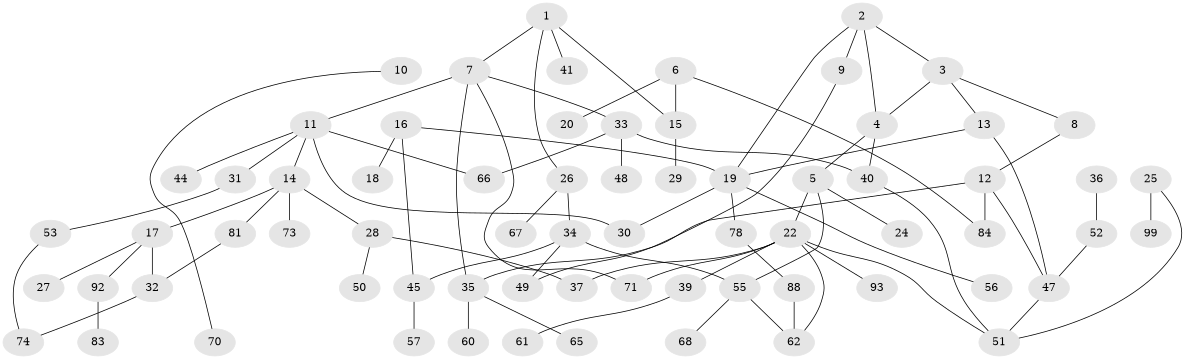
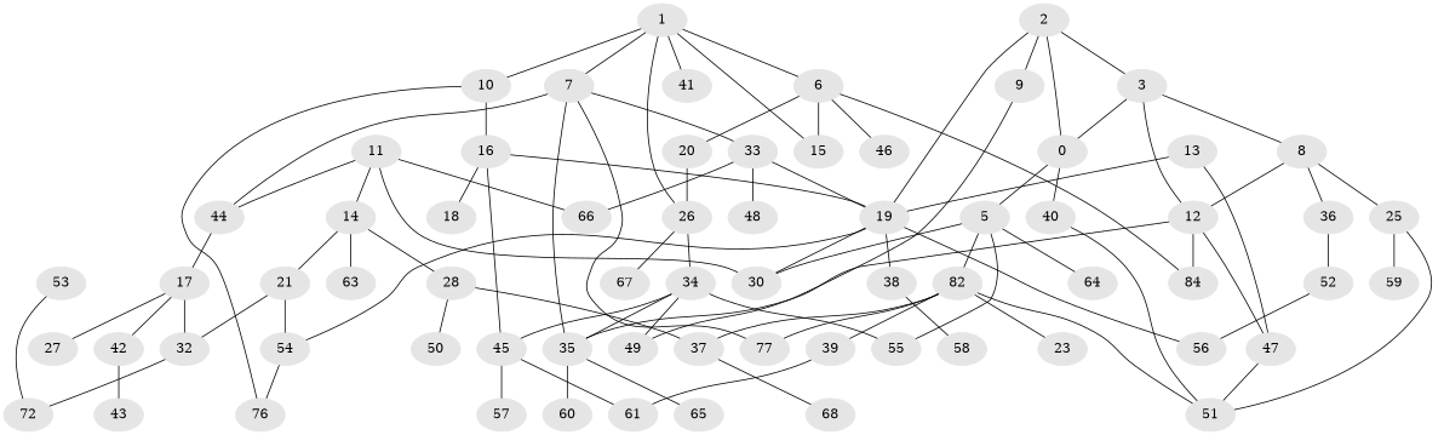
  graph {
    node [color=gray90 style=filled]
    1
    6
    7
    10
    26
    41
    15
    2
    3
-   4
+   4 [label=0]
    9
    19
    20
+   46
    n15 [label=84]
    11
    33
    35
-   71
+   71 [label=77]
    16
-   70
+   70 [label=76]
    34
    67
    8
    13
    5
    40
    49
    30
-   38 [label=78]
+   38
+   54
    56
    12
    25
    36
    47
-   22
-   24
+   22 [label=82]
+   24 [label=64]
    55
    51
-   23 [label=93]
+   23
    37
    39
-   62
    68
-   29
    14
-   31
    44
    66
    48
    60
    65
-   59 [label=99]
+   59
    52
    18
    45
    17
-   21 [label=81]
+   21
    28
-   63 [label=73]
+   63
    53
    27
    32
-   42 [label=92]
+   42
    50
    61
    57
-   72 [label=74]
-   43 [label=83]
-   58 [label=88]
+   72
+   43
+   58
+   1 -- 6
    1 -- 7
+   1 -- 10
    1 -- 26
    1 -- 41
    1 -- 15
    6 -- 15
    6 -- 20
+   6 -- 46
    6 -- n15
-   7 -- 11
+   7 -- 44
    7 -- 33
    7 -- 35
    7 -- 71
+   10 -- 16
    10 -- 70
    26 -- 34
    26 -- 67
-   15 -- 29
    2 -- 3
    2 -- 4
    2 -- 9
    2 -- 19
    3 -- 4
    3 -- 8
-   3 -- 13
+   3 -- 12
    4 -- 5
    4 -- 40
    9 -- 49
    19 -- 30
    19 -- 38
+   19 -- 54
    19 -- 56
+   20 -- 26
    11 -- 30
    11 -- 14
-   11 -- 31
    11 -- 44
    11 -- 66
-   33 -- 40
+   33 -- 19
    33 -- 66
    33 -- 48
    35 -- 60
    35 -- 65
    16 -- 19
    16 -- 18
    16 -- 45
+   34 -- 35
    34 -- 49
    34 -- 55
    34 -- 45
    8 -- 12
+   8 -- 25
+   8 -- 36
    13 -- 19
    13 -- 47
+   5 -- 30
    5 -- 22
    5 -- 24
    5 -- 55
    40 -- 51
    38 -- 58
+   54 -- 70
    12 -- n15
    12 -- 35
    12 -- 47
    25 -- 51
    25 -- 59
    36 -- 52
    47 -- 51
    22 -- 71
    22 -- 51
    22 -- 23
    22 -- 37
    22 -- 39
-   22 -- 62
-   55 -- 62
-   55 -- 68
+   37 -- 68
    39 -- 61
-   14 -- 17
+   44 -- 17
    14 -- 21
    14 -- 28
    14 -- 63
-   31 -- 53
-   52 -- 47
+   52 -- 56
+   45 -- 61
    45 -- 57
    17 -- 27
    17 -- 32
    17 -- 42
+   21 -- 54
    21 -- 32
    28 -- 37
    28 -- 50
    53 -- 72
    32 -- 72
    42 -- 43
-   58 -- 62
  }
